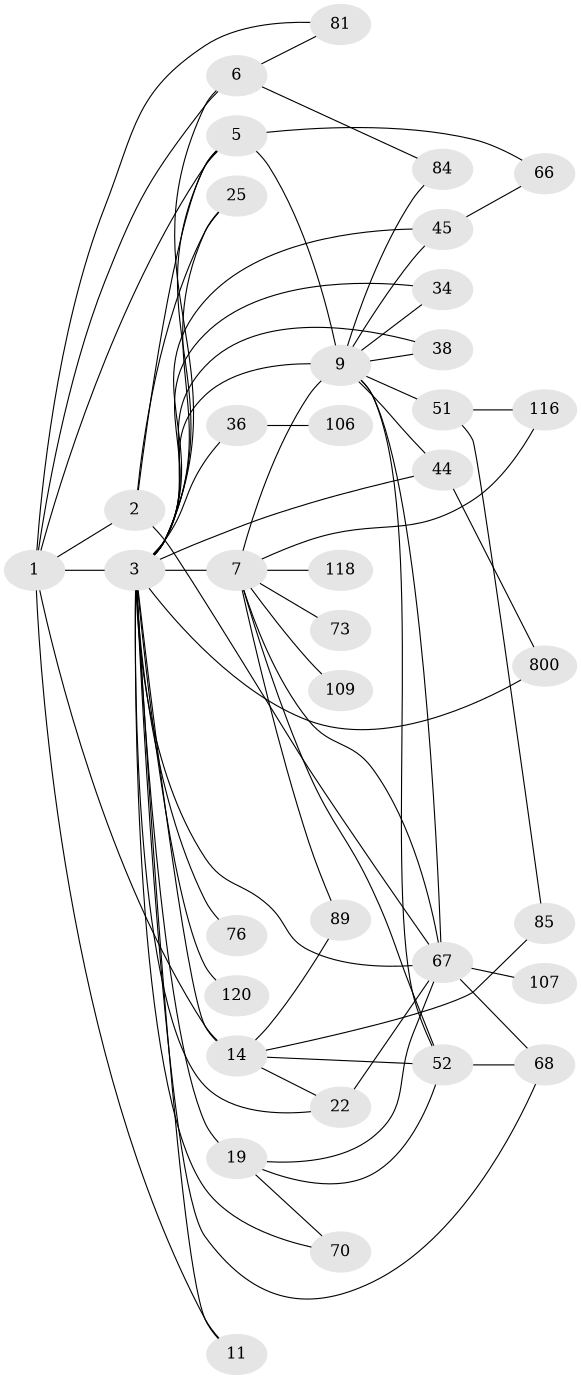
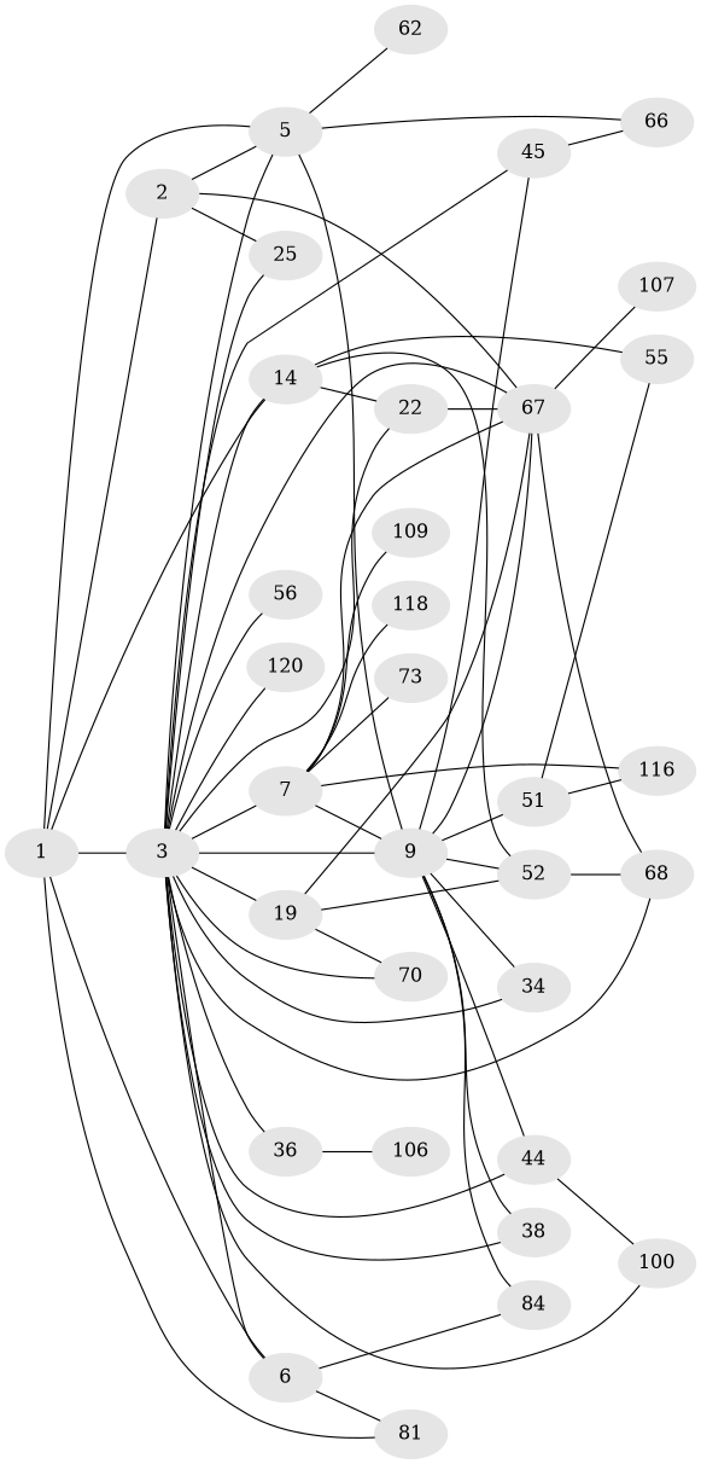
  graph {
    rankdir=LR
    node [color=gray90 style=filled]
    1
    2
    3 [super="+15+18+4+37"]
    5 [super="+50+33+8+58+41"]
    6 [super="+31+71"]
-   11 [super="+59"]
    14 [super="+21+20+61+57"]
    81
    25 [super="+29"]
    67 [super="+74+69"]
    7 [super="+110+104+26"]
    9 [super="+35+40+113+65"]
    19 [super="+27"]
    22 [super="+23+78"]
    34
    36 [super="+48"]
    38 [super="+46"]
    44 [super="+47+87+86+55"]
    45 [super="+83"]
-   56 [label=76]
+   56
    68 [super="+76"]
    70 [super="+126"]
-   100 [label=800]
+   100
    120
+   62 [super="+114"]
    66
    84
    52 [super="+88"]
-   89
-   85 [super="+115"]
+   85 [super="+115" label=55]
    107
    73 [super="+82"]
    109
    116
    118
    51 [super="+102"]
    106
    1 -- 2
    1 -- 3 [weight=3]
    1 -- 5
    1 -- 6
-   1 -- 11
    1 -- 14
    1 -- 81
    2 -- 5
    2 -- 25
    2 -- 67 [weight=2]
    3 -- 5
    3 -- 6
-   3 -- 11
    3 -- 14
    3 -- 25 [weight=2]
    3 -- 67
    3 -- 7 [weight=3]
    3 -- 9 [weight=3]
    3 -- 19 [weight=3]
    3 -- 22 [weight=2]
    3 -- 34
    3 -- 36 [weight=2]
    3 -- 38
    3 -- 44 [weight=2]
    3 -- 45
    3 -- 56
    3 -- 68
    3 -- 70
    3 -- 100
    3 -- 120
    5 -- 9
+   5 -- 62 [weight=2]
    5 -- 66
    6 -- 81
    6 -- 84
    14 -- 22
    14 -- 52
-   14 -- 89
    14 -- 85 [weight=2]
    67 -- 68
    67 -- 107
    7 -- 67
    7 -- 9 [weight=2]
-   7 -- 52
-   7 -- 89
    7 -- 73
    7 -- 109
    7 -- 116
    7 -- 118
    9 -- 67
    9 -- 34
    9 -- 38
    9 -- 44
    9 -- 45
    9 -- 84
    9 -- 52
    9 -- 51
    19 -- 67
    19 -- 70
    19 -- 52
    22 -- 67
    36 -- 106
    44 -- 100
    45 -- 66
    52 -- 68
    51 -- 85
    51 -- 116
  }
